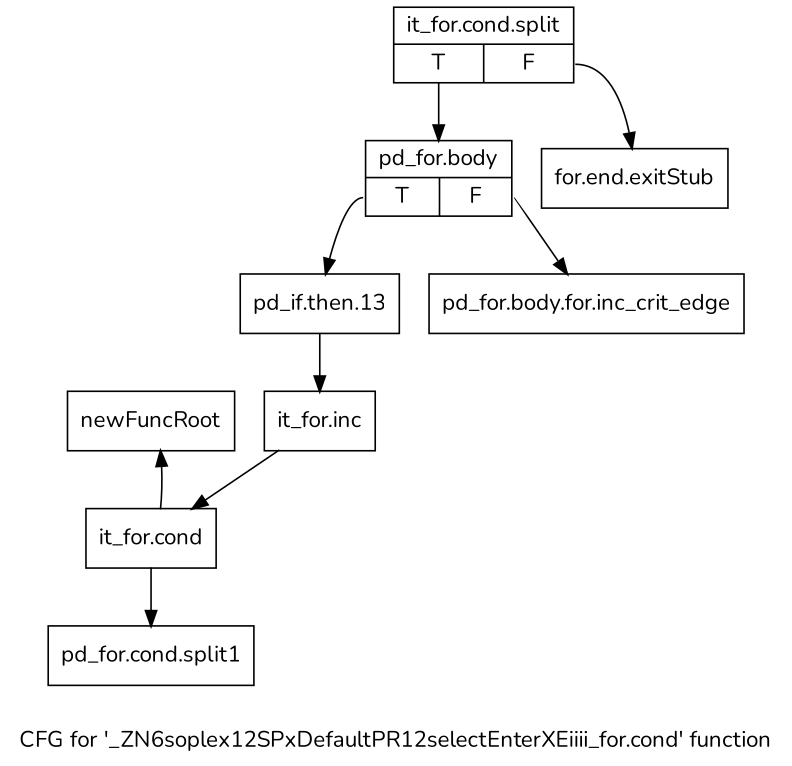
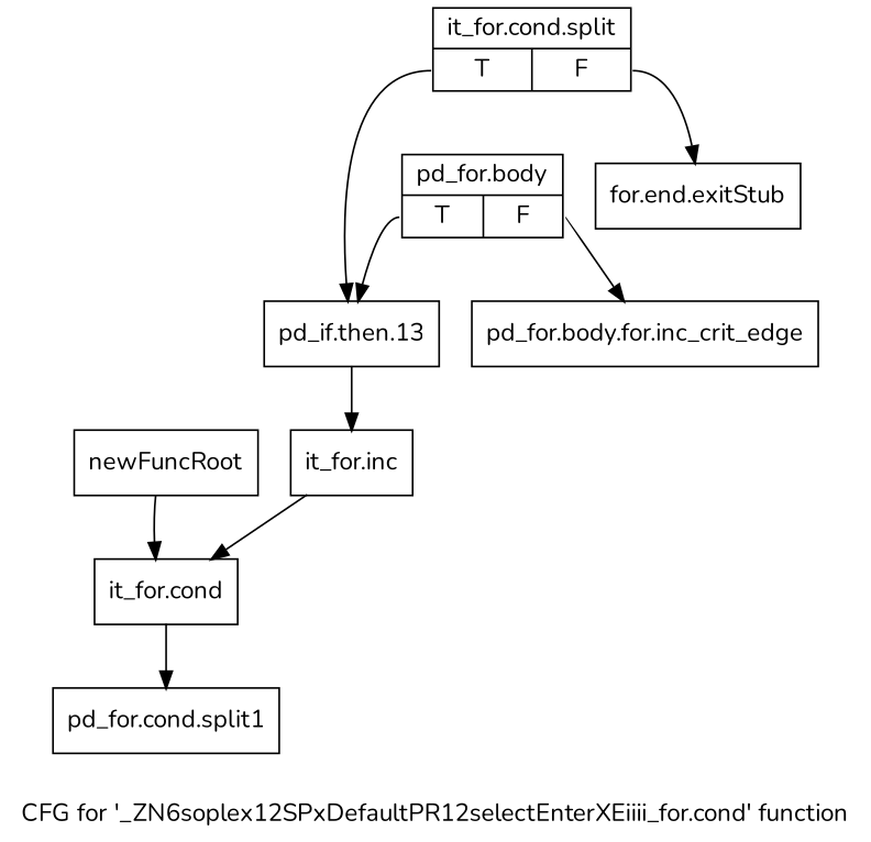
  digraph {
    fontname=Nunito
    label="CFG for '_ZN6soplex12SPxDefaultPR12selectEnterXEiiii_for.cond' function"
    node [fontname=Nunito shape=record]
    edge [fontname=Nunito]
    n1 [label="{newFuncRoot}"]
    n2 [label="{it_for.cond}"]
    n3 [label="{pd_for.cond.split1}"]
    n4 [label="{for.end.exitStub}"]
    n5 [label="{it_for.cond.split|{<s0>T|<s1>F}}"]
    n6 [label="{pd_for.body|{<s0>T|<s1>F}}"]
    n7 [label="{pd_if.then.13}"]
    n8 [label="{pd_for.body.for.inc_crit_edge}"]
    n9 [label="{it_for.inc}"]
-   n2 -> n1
+   n1 -> n2
    n2 -> n3
    n5 -> n4 [tailport=s1]
-   n5 -> n6 [tailport=s0]
+   n5 -> n7 [tailport=s0]
    n6 -> n7 [tailport=s0]
    n6 -> n8 [tailport=s1]
    n7 -> n9
    n9 -> n2
  }
